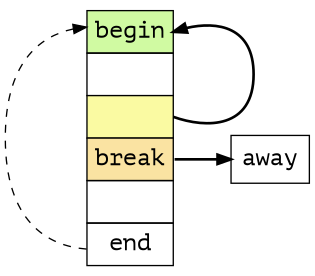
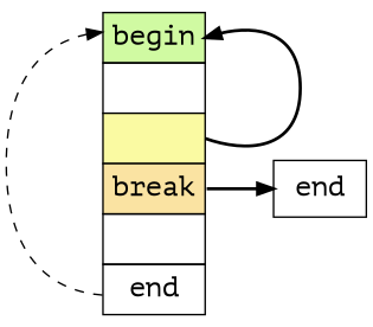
  digraph {
    rankdir=LR
    node [fillcolor=white fontname="PT Mono" fontsize=18 style=filled]
    edge [style=bold]
    n1 [label=<             <table border="0" cellspacing="0" cellpadding="5">                 <tr><td port="begin" border="1" bgcolor="#d0faa2">begin</td></tr>                 <tr><td port="p1" border="1"> </td></tr>                 <tr><td port="middle" border="1" bgcolor="#fafaa2"> </td></tr>                 <tr><td port="exit" border="1" bgcolor="#fae3a2">break</td></tr>                 <tr><td port="p4" border="1"> </td></tr>                 <tr><td port="end" border="1">end</td></tr>             </table>         > shape=none]
-   away [shape=box]
+   away [shape=box label=end]
    n1 -> n1 [headport="begin:e" tailport="middle:e"]
    n1 -> n1 [headport=begin tailport=end style=dashed]
    n1 -> away [tailport=exit]
  }
